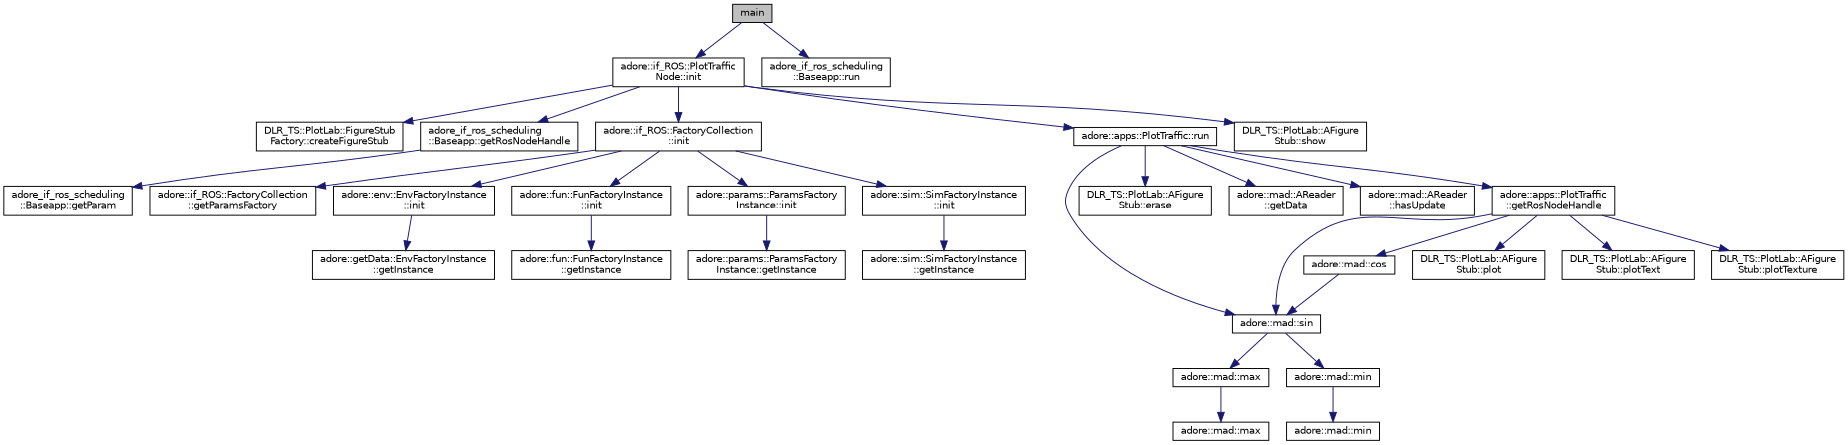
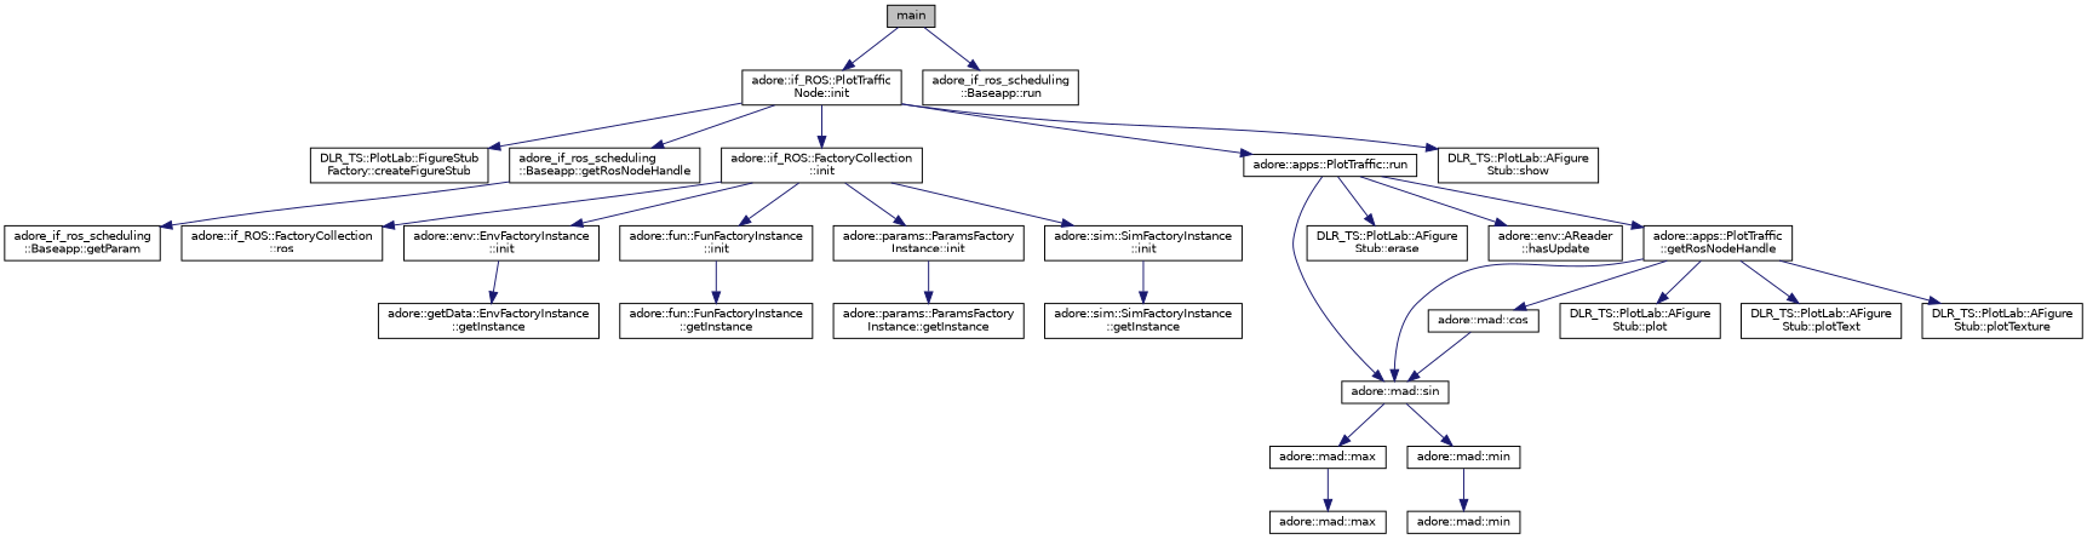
  digraph {
    rankdir=TB
    node [color=black fillcolor=white fontname=Helvetica fontsize=10 shape=record style=filled]
    edge [color=midnightblue fontname=Helvetica fontsize=10 labelfontname=Helvetica labelfontsize=10 style=solid]
    n1 [fillcolor=grey75 fontcolor=black height=0.2 label=main width=0.4]
    n2 [height=0.2 label="adore::if_ROS::PlotTraffic\lNode::init" width=0.4]
    n3 [height=0.2 label="adore_if_ros_scheduling\l::Baseapp::run" width=0.4]
    n4 [height=0.2 label="DLR_TS::PlotLab::FigureStub\lFactory::createFigureStub" width=0.4]
    n5 [height=0.2 label="adore_if_ros_scheduling\l::Baseapp::getRosNodeHandle" width=0.4]
    n6 [height=0.2 label="adore::if_ROS::FactoryCollection\l::init" width=0.4]
    n7 [height=0.2 label="adore::apps::PlotTraffic::run" width=0.4]
    n8 [height=0.2 label="DLR_TS::PlotLab::AFigure\lStub::show" width=0.4]
    n9 [height=0.2 label="adore_if_ros_scheduling\l::Baseapp::getParam" width=0.4]
-   n10 [height=0.2 label="adore::if_ROS::FactoryCollection\l::getParamsFactory" width=0.4]
+   n10 [height=0.2 label="adore::if_ROS::FactoryCollection\l::ros" width=0.4]
    n11 [height=0.2 label="adore::env::EnvFactoryInstance\l::init" width=0.4]
    n12 [height=0.2 label="adore::fun::FunFactoryInstance\l::init" width=0.4]
    n13 [height=0.2 label="adore::params::ParamsFactory\lInstance::init" width=0.4]
    n14 [height=0.2 label="adore::sim::SimFactoryInstance\l::init" width=0.4]
    n15 [height=0.2 label="adore::mad::sin" width=0.4]
    n16 [height=0.2 label="DLR_TS::PlotLab::AFigure\lStub::erase" width=0.4]
-   n17 [height=0.2 label="adore::mad::AReader\l::getData" width=0.4]
-   n18 [height=0.2 label="adore::mad::AReader\l::hasUpdate" width=0.4]
+   n18 [height=0.2 label="adore::env::AReader\l::hasUpdate" width=0.4]
    n19 [height=0.2 label="adore::apps::PlotTraffic\l::getRosNodeHandle" width=0.4]
    n20 [height=0.2 label="adore::getData::EnvFactoryInstance\l::getInstance" width=0.4]
    n21 [height=0.2 label="adore::fun::FunFactoryInstance\l::getInstance" width=0.4]
    n22 [height=0.2 label="adore::params::ParamsFactory\lInstance::getInstance" width=0.4]
    n23 [height=0.2 label="adore::sim::SimFactoryInstance\l::getInstance" width=0.4]
    n24 [height=0.2 label="adore::mad::cos" width=0.4]
    n25 [height=0.2 label="adore::mad::max" width=0.4]
    n26 [height=0.2 label="adore::mad::min" width=0.4]
    n27 [height=0.2 label="DLR_TS::PlotLab::AFigure\lStub::plot" width=0.4]
    n28 [height=0.2 label="DLR_TS::PlotLab::AFigure\lStub::plotText" width=0.4]
    n29 [height=0.2 label="DLR_TS::PlotLab::AFigure\lStub::plotTexture" width=0.4]
    n30 [height=0.2 label="adore::mad::max" width=0.4]
    n31 [height=0.2 label="adore::mad::min" width=0.4]
    n1 -> n2
    n1 -> n3
    n2 -> n4
    n2 -> n5
    n2 -> n6
    n2 -> n7
    n2 -> n8
    n5 -> n9
    n6 -> n10
    n6 -> n11
    n6 -> n12
    n6 -> n13
    n6 -> n14
    n7 -> n15
    n7 -> n16
-   n7 -> n17
    n7 -> n18
    n7 -> n19
    n11 -> n20
    n12 -> n21
    n13 -> n22
    n14 -> n23
    n15 -> n25
    n15 -> n26
    n19 -> n15
    n19 -> n24
    n19 -> n27
    n19 -> n28
    n19 -> n29
    n24 -> n15
    n25 -> n30
    n26 -> n31
  }
